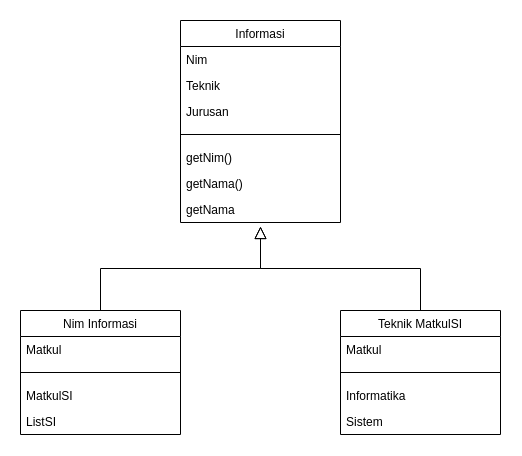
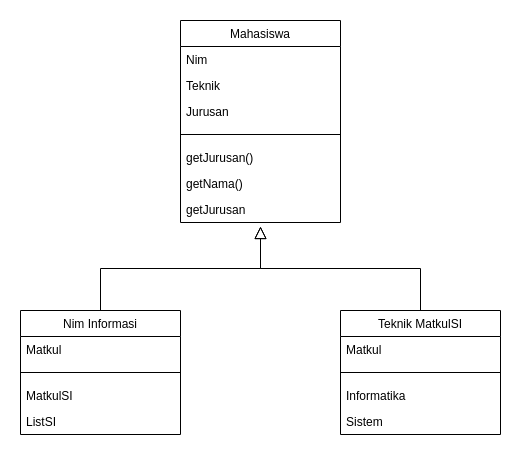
  <mxCell id="0" />
  <mxCell id="1" parent="0" />
- <mxCell id="2" value="Informasi" style="swimlane;fontStyle=0;align=center;verticalAlign=top;childLayout=stackLayout;horizontal=1;startSize=26;horizontalStack=0;resizeParent=1;resizeLast=0;collapsible=1;marginBottom=0;rounded=0;shadow=0;strokeWidth=1;" parent="1" vertex="1"><mxGeometry x="180" y="20" width="160" height="202" as="geometry"><mxRectangle x="230" y="140" width="160" height="26" as="alternateBounds" /></mxGeometry></mxCell>
+ <mxCell id="2" value="Mahasiswa" style="swimlane;fontStyle=0;align=center;verticalAlign=top;childLayout=stackLayout;horizontal=1;startSize=26;horizontalStack=0;resizeParent=1;resizeLast=0;collapsible=1;marginBottom=0;rounded=0;shadow=0;strokeWidth=1;" parent="1" vertex="1"><mxGeometry x="180" y="20" width="160" height="202" as="geometry"><mxRectangle x="230" y="140" width="160" height="26" as="alternateBounds" /></mxGeometry></mxCell>
  <mxCell id="3" value="Nim" style="text;align=left;verticalAlign=top;spacingLeft=4;spacingRight=4;overflow=hidden;rotatable=0;points=[[0,0.5],[1,0.5]];portConstraint=eastwest;" parent="2" vertex="1"><mxGeometry y="26" width="160" height="26" as="geometry" /></mxCell>
  <mxCell id="4" value="Teknik" style="text;align=left;verticalAlign=top;spacingLeft=4;spacingRight=4;overflow=hidden;rotatable=0;points=[[0,0.5],[1,0.5]];portConstraint=eastwest;" parent="2" vertex="1"><mxGeometry y="52" width="160" height="26" as="geometry" /></mxCell>
  <mxCell id="5" value="Jurusan" style="text;align=left;verticalAlign=top;spacingLeft=4;spacingRight=4;overflow=hidden;rotatable=0;points=[[0,0.5],[1,0.5]];portConstraint=eastwest;rounded=0;shadow=0;html=0;" parent="2" vertex="1"><mxGeometry y="78" width="160" height="26" as="geometry" /></mxCell>
  <mxCell id="6" value="" style="line;html=1;strokeWidth=1;align=left;verticalAlign=middle;spacingTop=-1;spacingLeft=3;spacingRight=3;rotatable=0;labelPosition=right;points=[];portConstraint=eastwest;" parent="2" vertex="1"><mxGeometry y="104" width="160" height="20" as="geometry" /></mxCell>
- <mxCell id="7" value="getNim()" style="text;align=left;verticalAlign=top;spacingLeft=4;spacingRight=4;overflow=hidden;rotatable=0;points=[[0,0.5],[1,0.5]];portConstraint=eastwest;" parent="2" vertex="1"><mxGeometry y="124" width="160" height="26" as="geometry" /></mxCell>
+ <mxCell id="7" value="getJurusan()" style="text;align=left;verticalAlign=top;spacingLeft=4;spacingRight=4;overflow=hidden;rotatable=0;points=[[0,0.5],[1,0.5]];portConstraint=eastwest;" parent="2" vertex="1"><mxGeometry y="124" width="160" height="26" as="geometry" /></mxCell>
  <mxCell id="8" value="getNama()" style="text;align=left;verticalAlign=top;spacingLeft=4;spacingRight=4;overflow=hidden;rotatable=0;points=[[0,0.5],[1,0.5]];portConstraint=eastwest;" vertex="1" parent="2"><mxGeometry y="150" width="160" height="26" as="geometry" /></mxCell>
- <mxCell id="9" value="getNama" style="text;align=left;verticalAlign=top;spacingLeft=4;spacingRight=4;overflow=hidden;rotatable=0;points=[[0,0.5],[1,0.5]];portConstraint=eastwest;" parent="2" vertex="1"><mxGeometry y="176" width="160" height="26" as="geometry" /></mxCell>
+ <mxCell id="9" value="getJurusan" style="text;align=left;verticalAlign=top;spacingLeft=4;spacingRight=4;overflow=hidden;rotatable=0;points=[[0,0.5],[1,0.5]];portConstraint=eastwest;" parent="2" vertex="1"><mxGeometry y="176" width="160" height="26" as="geometry" /></mxCell>
  <mxCell id="10" value="Teknik MatkulSI" style="swimlane;fontStyle=0;align=center;verticalAlign=top;childLayout=stackLayout;horizontal=1;startSize=26;horizontalStack=0;resizeParent=1;resizeLast=0;collapsible=1;marginBottom=0;rounded=0;shadow=0;strokeWidth=1;" parent="1" vertex="1"><mxGeometry x="340" y="310" width="160" height="124" as="geometry"><mxRectangle x="230" y="140" width="160" height="26" as="alternateBounds" /></mxGeometry></mxCell>
  <mxCell id="11" value="Matkul" style="text;align=left;verticalAlign=top;spacingLeft=4;spacingRight=4;overflow=hidden;rotatable=0;points=[[0,0.5],[1,0.5]];portConstraint=eastwest;" parent="10" vertex="1"><mxGeometry y="26" width="160" height="26" as="geometry" /></mxCell>
  <mxCell id="12" value="" style="line;html=1;strokeWidth=1;align=left;verticalAlign=middle;spacingTop=-1;spacingLeft=3;spacingRight=3;rotatable=0;labelPosition=right;points=[];portConstraint=eastwest;" parent="10" vertex="1"><mxGeometry y="52" width="160" height="20" as="geometry" /></mxCell>
  <mxCell id="13" value="Informatika" style="text;align=left;verticalAlign=top;spacingLeft=4;spacingRight=4;overflow=hidden;rotatable=0;points=[[0,0.5],[1,0.5]];portConstraint=eastwest;" parent="10" vertex="1"><mxGeometry y="72" width="160" height="26" as="geometry" /></mxCell>
  <mxCell id="14" value="Sistem" style="text;align=left;verticalAlign=top;spacingLeft=4;spacingRight=4;overflow=hidden;rotatable=0;points=[[0,0.5],[1,0.5]];portConstraint=eastwest;" parent="10" vertex="1"><mxGeometry y="98" width="160" height="26" as="geometry" /></mxCell>
  <mxCell id="15" value="Nim Informasi" style="swimlane;fontStyle=0;align=center;verticalAlign=top;childLayout=stackLayout;horizontal=1;startSize=26;horizontalStack=0;resizeParent=1;resizeLast=0;collapsible=1;marginBottom=0;rounded=0;shadow=0;strokeWidth=1;" parent="1" vertex="1"><mxGeometry x="20" y="310" width="160" height="124" as="geometry"><mxRectangle x="230" y="140" width="160" height="26" as="alternateBounds" /></mxGeometry></mxCell>
  <mxCell id="16" value="Matkul" style="text;align=left;verticalAlign=top;spacingLeft=4;spacingRight=4;overflow=hidden;rotatable=0;points=[[0,0.5],[1,0.5]];portConstraint=eastwest;" parent="15" vertex="1"><mxGeometry y="26" width="160" height="26" as="geometry" /></mxCell>
  <mxCell id="17" value="" style="line;html=1;strokeWidth=1;align=left;verticalAlign=middle;spacingTop=-1;spacingLeft=3;spacingRight=3;rotatable=0;labelPosition=right;points=[];portConstraint=eastwest;" parent="15" vertex="1"><mxGeometry y="52" width="160" height="20" as="geometry" /></mxCell>
  <mxCell id="18" value="MatkulSI" style="text;align=left;verticalAlign=top;spacingLeft=4;spacingRight=4;overflow=hidden;rotatable=0;points=[[0,0.5],[1,0.5]];portConstraint=eastwest;" parent="15" vertex="1"><mxGeometry y="72" width="160" height="26" as="geometry" /></mxCell>
  <mxCell id="19" value="ListSI" style="text;align=left;verticalAlign=top;spacingLeft=4;spacingRight=4;overflow=hidden;rotatable=0;points=[[0,0.5],[1,0.5]];portConstraint=eastwest;" vertex="1" parent="15"><mxGeometry y="98" width="160" height="26" as="geometry" /></mxCell>
  <mxCell id="20" value="" style="endArrow=block;endSize=10;endFill=0;shadow=0;strokeWidth=1;rounded=0;curved=0;edgeStyle=elbowEdgeStyle;elbow=vertical;exitX=0.5;exitY=0;exitDx=0;exitDy=0;" parent="1" edge="1"><mxGeometry width="160" relative="1" as="geometry"><mxPoint x="100" y="310" as="sourcePoint" /><mxPoint x="260" y="226" as="targetPoint" /></mxGeometry></mxCell>
  <mxCell id="21" value="" style="endArrow=block;endSize=10;endFill=0;shadow=0;strokeWidth=1;rounded=0;curved=0;edgeStyle=elbowEdgeStyle;elbow=vertical;exitX=0.5;exitY=0;exitDx=0;exitDy=0;" parent="1" edge="1"><mxGeometry width="160" relative="1" as="geometry"><mxPoint x="420" y="310" as="sourcePoint" /><mxPoint x="260" y="226" as="targetPoint" /></mxGeometry></mxCell>
